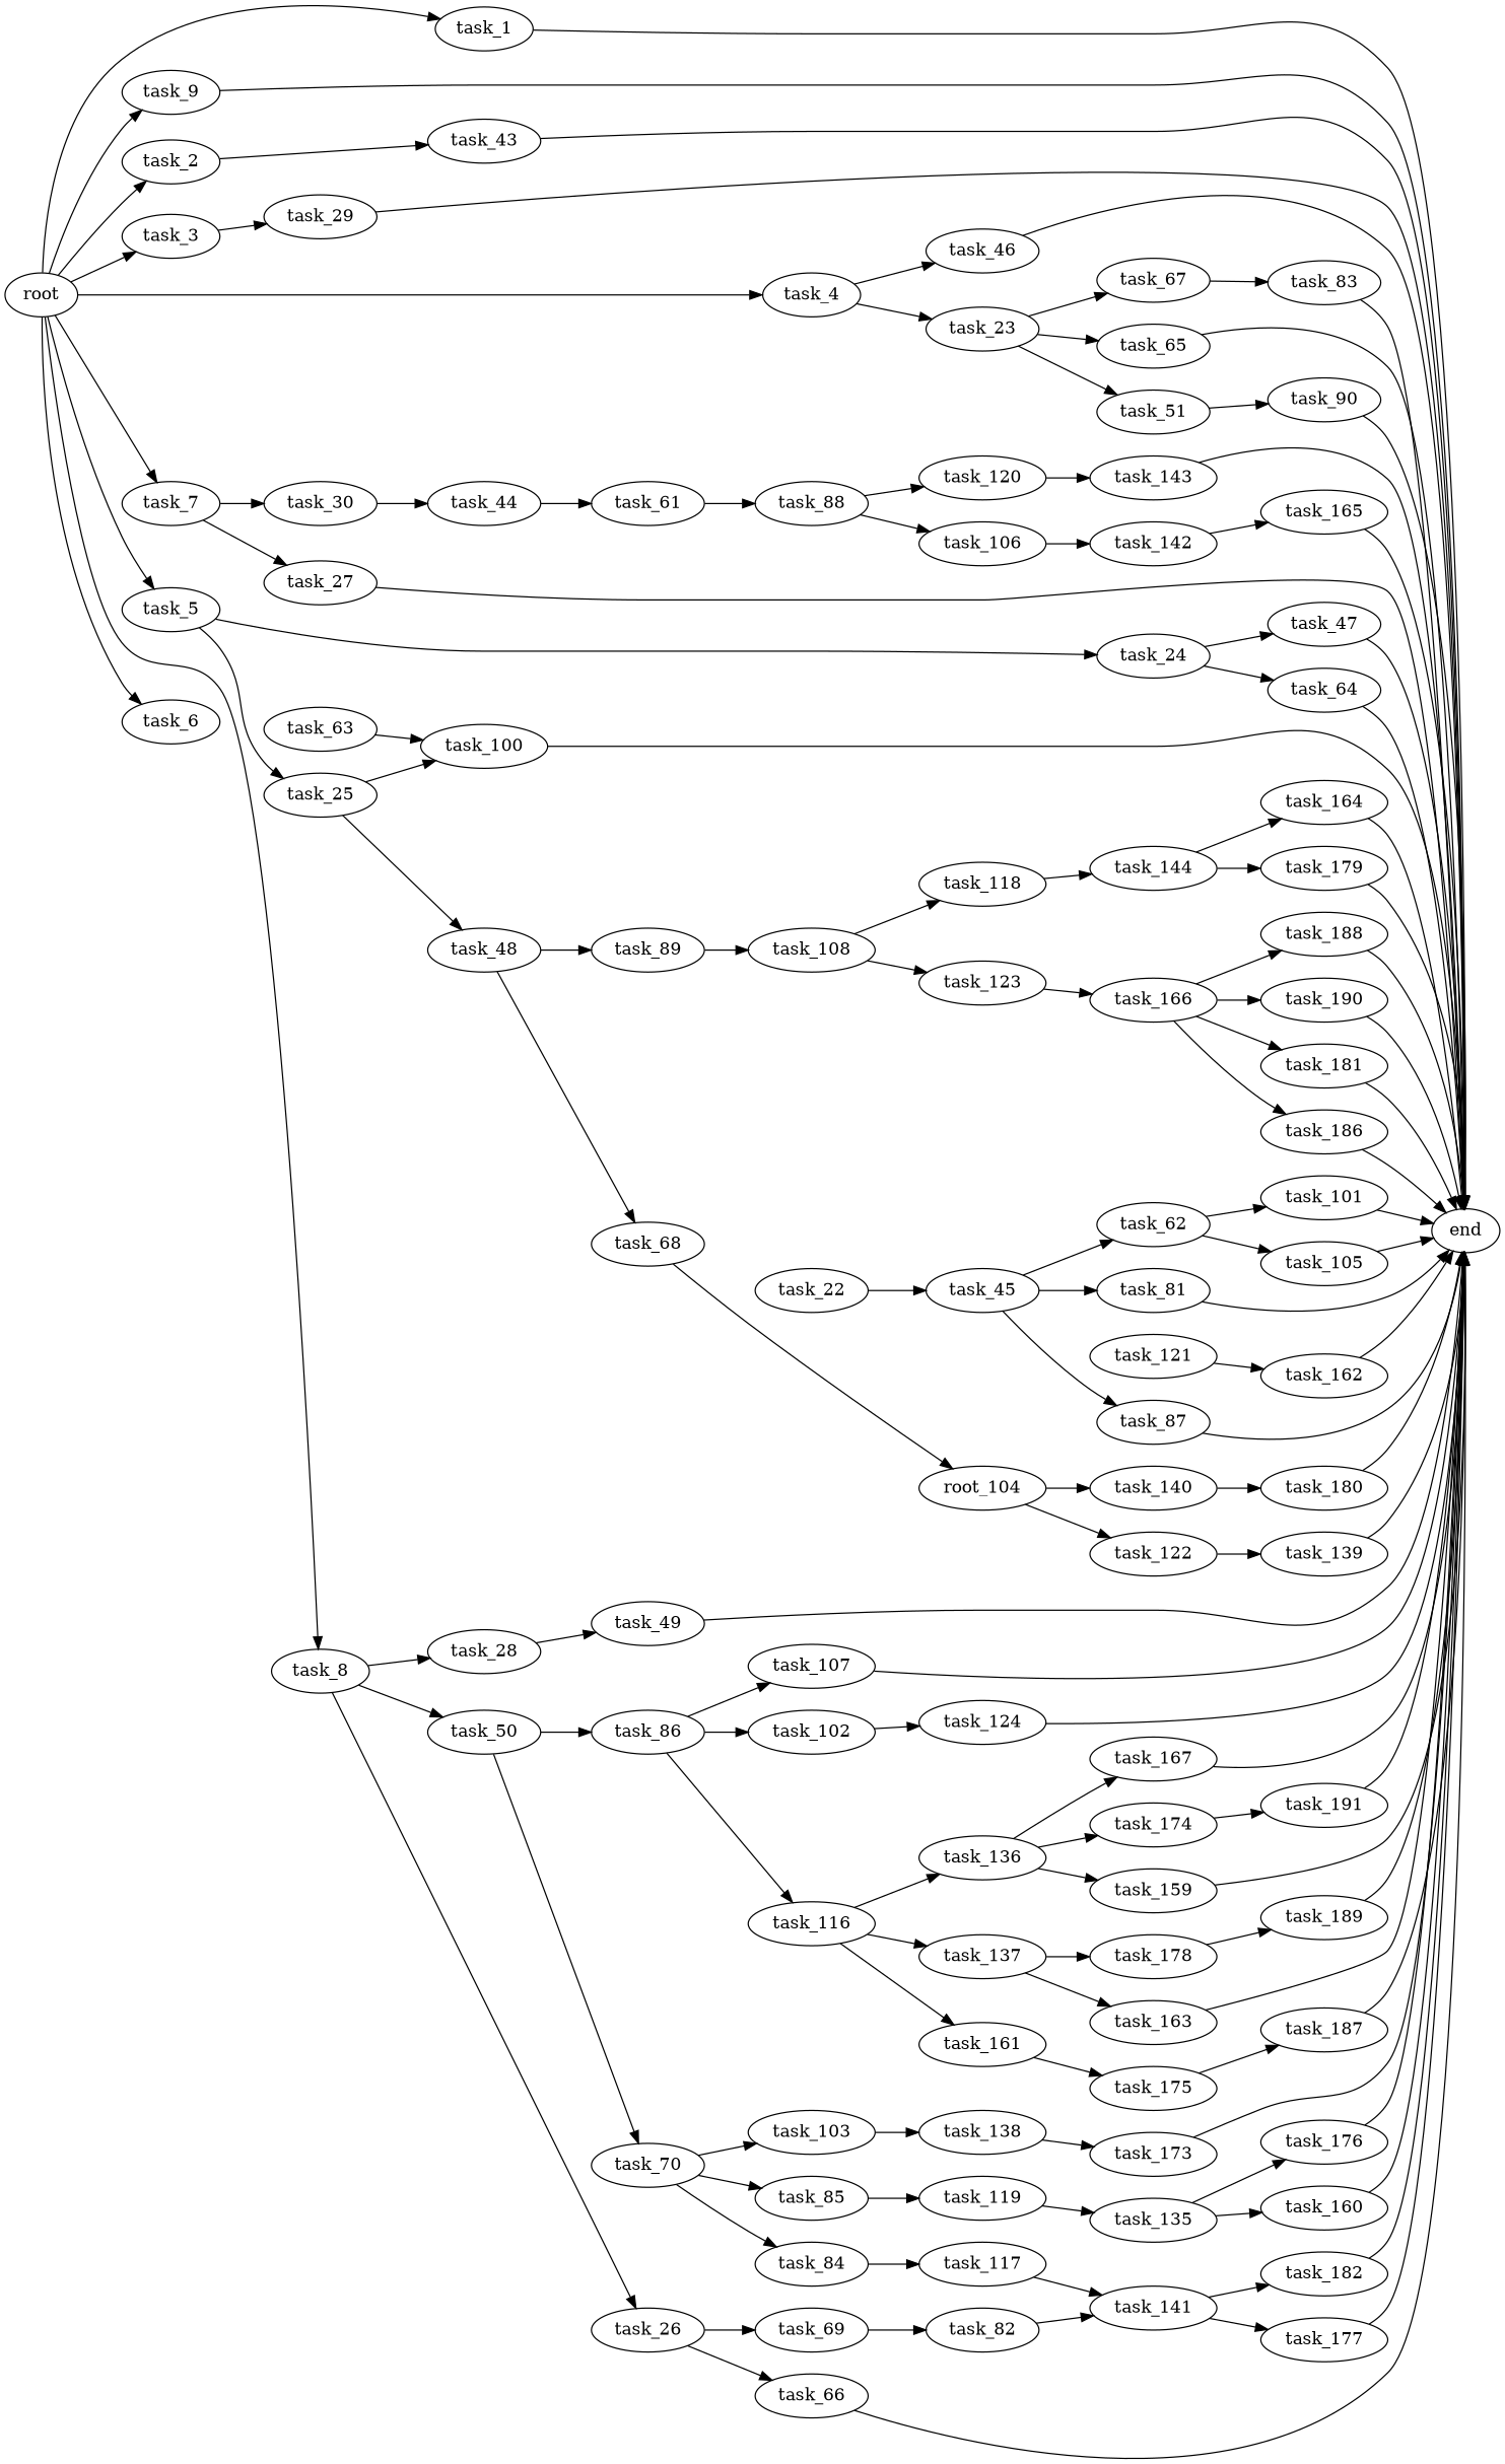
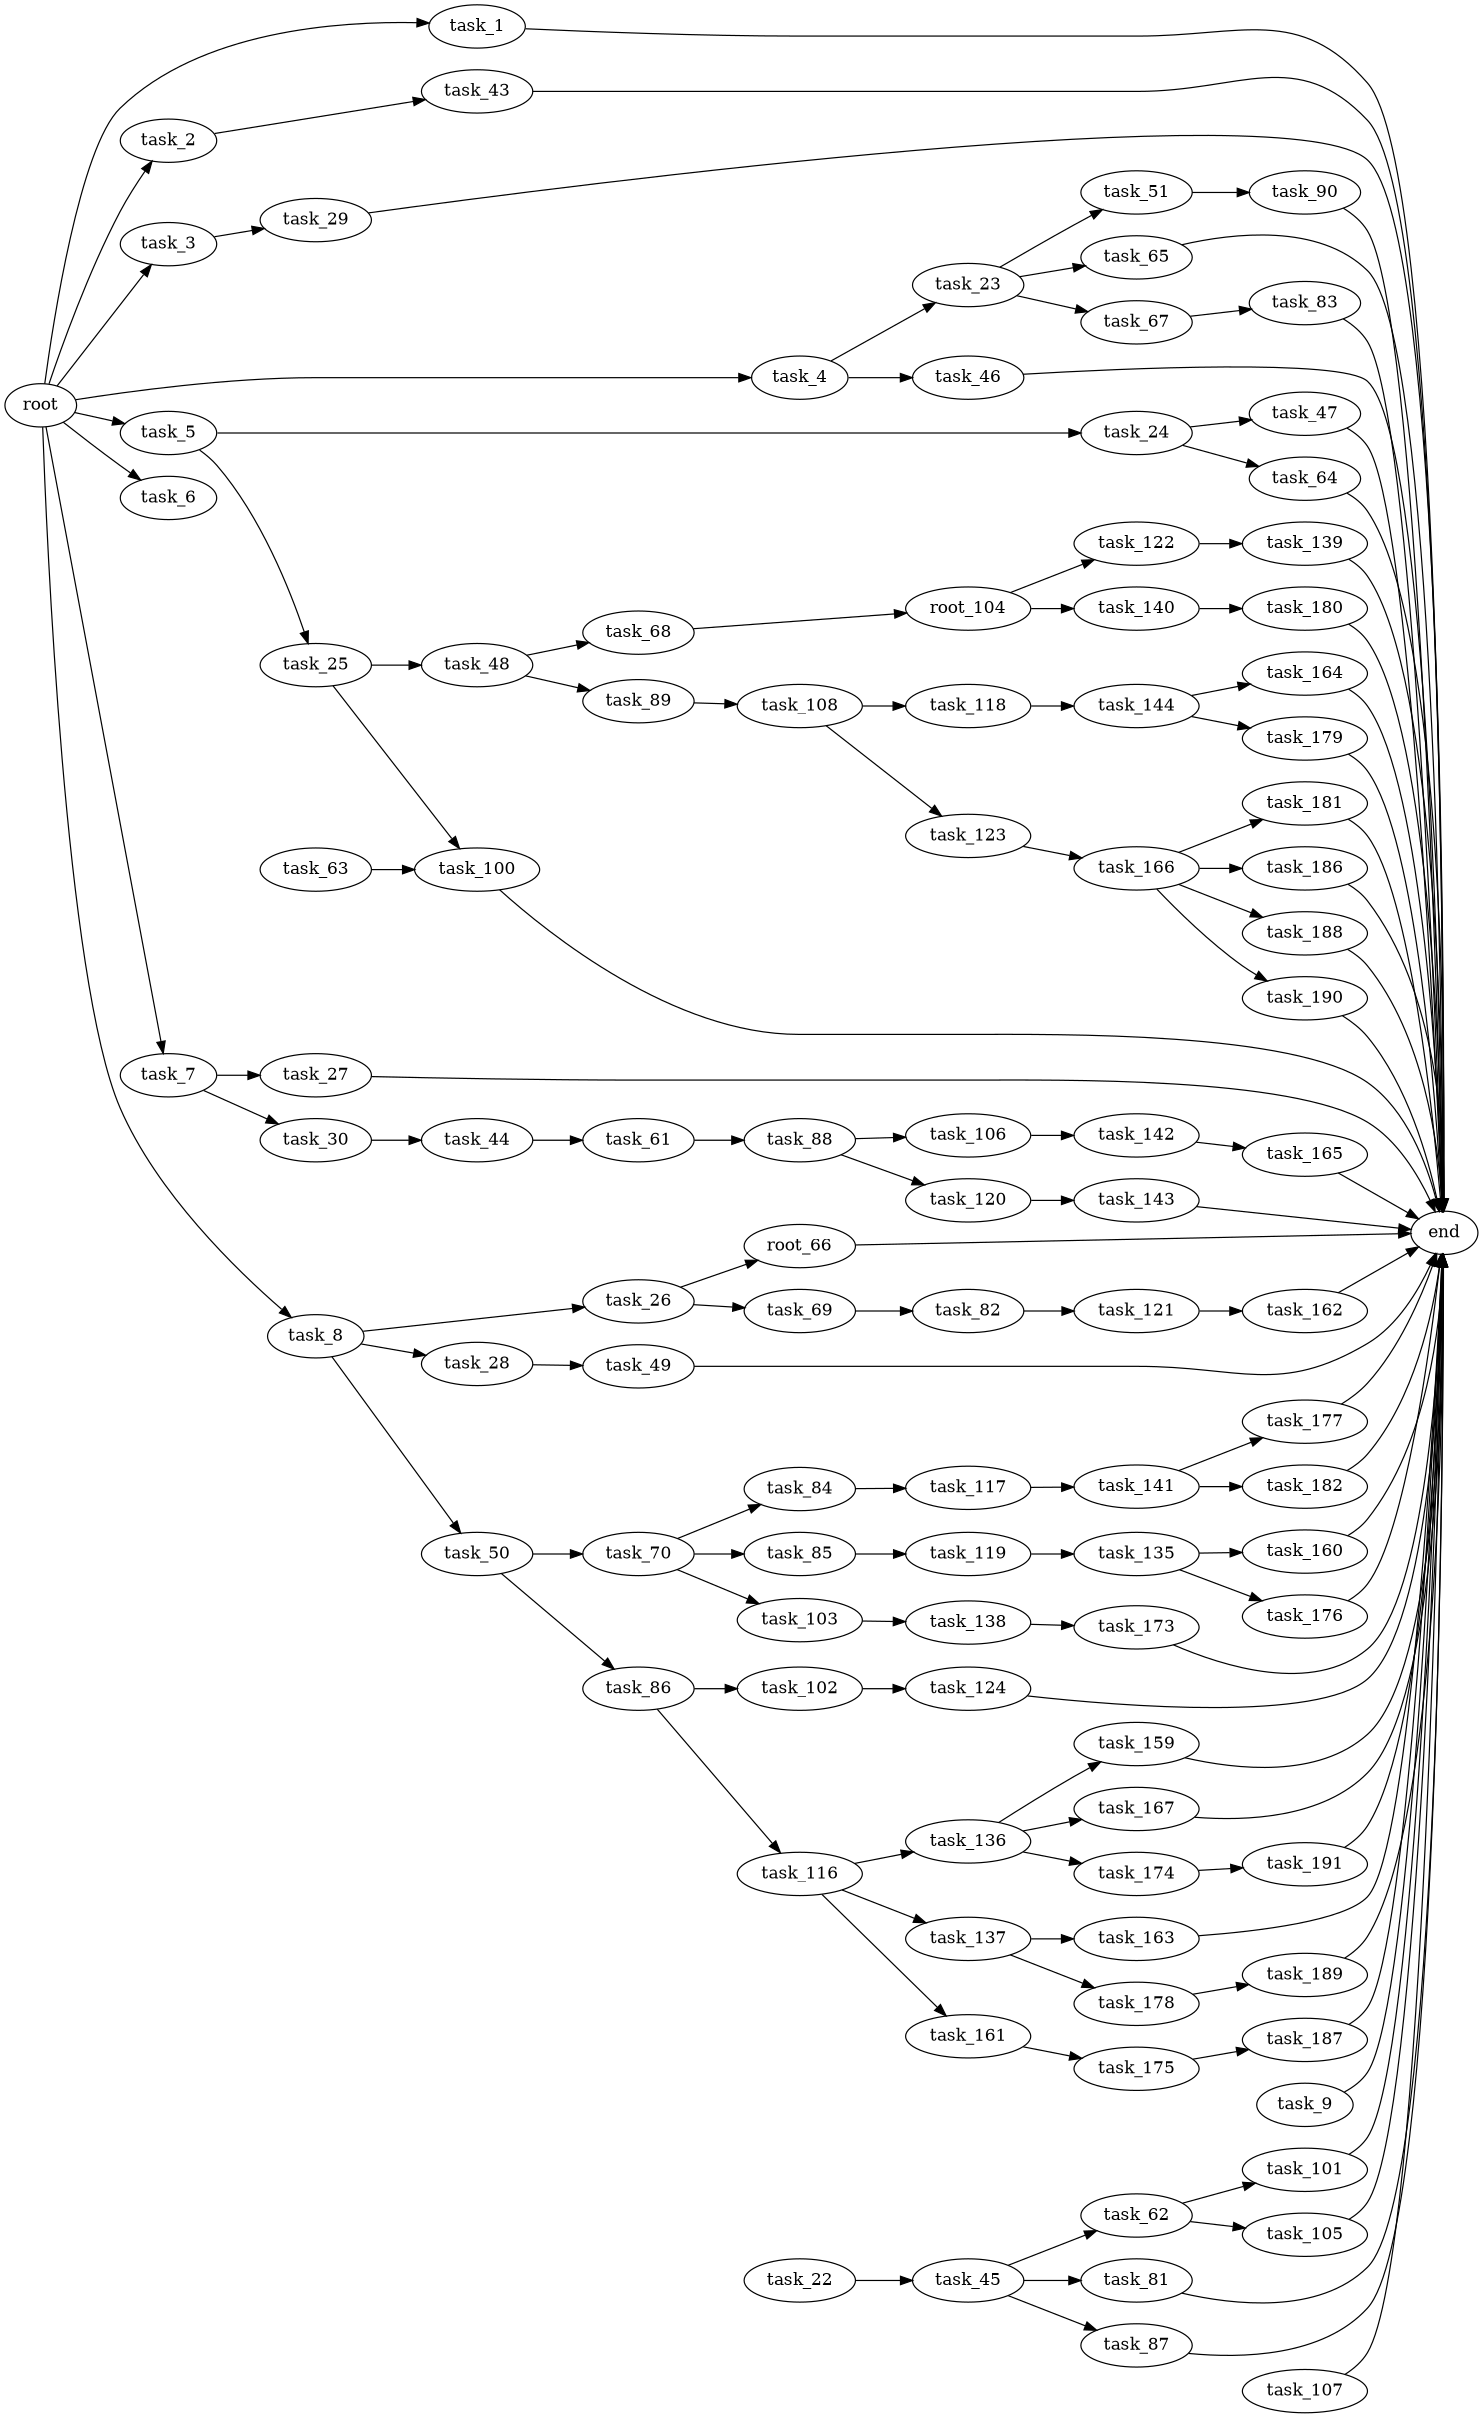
  digraph {
    rankdir=LR
    root
    task_1
    task_2
    task_3
    task_4
    task_5
    task_6
    task_7
    task_8
    task_9
    end
    task_43
    task_29
    task_23
    task_46
    task_24
    task_25
    task_27
    task_30
    task_26
    task_28
    task_50
    task_51
    task_65
    task_67
    task_47
    task_64
    task_48
    task_100
    task_22
    task_45
    task_44
-   task_66
+   task_66 [label=root_66]
    task_69
    task_49
    task_70
    task_86
    task_62
    task_81
    task_87
    task_90
    task_83
    task_68
    task_89
    task_63
    task_82
    task_61
    task_88
    task_101
    task_105
    n51 [label=root_104]
    task_108
    task_84
    task_85
    task_103
    task_102
    task_107
    task_116
    task_106
    task_120
    task_122
    task_140
    task_121
    task_117
    task_119
    task_138
    task_162
    task_141
    task_135
    task_124
    task_136
    task_137
    task_161
    task_142
    task_143
    task_118
    task_123
    task_173
    task_139
    task_180
    task_165
    task_144
    task_166
    task_159
    task_167
    task_174
    task_163
    task_178
    task_175
    task_177
    task_182
    task_164
    task_179
    task_160
    task_176
    task_181
    task_186
    task_188
    task_190
    task_191
    task_189
    task_187
    root -> task_1
    root -> task_2
    root -> task_3
    root -> task_4
    root -> task_5
    root -> task_6
    root -> task_7
    root -> task_8
-   root -> task_9
    task_1 -> end
    task_2 -> task_43
    task_3 -> task_29
    task_4 -> task_23
    task_4 -> task_46
    task_5 -> task_24
    task_5 -> task_25
    task_7 -> task_27
    task_7 -> task_30
    task_8 -> task_26
    task_8 -> task_28
    task_8 -> task_50
    task_9 -> end
    task_43 -> end
    task_29 -> end
    task_23 -> task_51
    task_23 -> task_65
    task_23 -> task_67
    task_46 -> end
    task_24 -> task_47
    task_24 -> task_64
    task_25 -> task_48
    task_25 -> task_100
    task_27 -> end
    task_30 -> task_44
    task_26 -> task_66
    task_26 -> task_69
    task_28 -> task_49
    task_50 -> task_70
    task_50 -> task_86
    task_51 -> task_90
    task_65 -> end
    task_67 -> task_83
    task_47 -> end
    task_64 -> end
    task_48 -> task_68
    task_48 -> task_89
    task_100 -> end
    task_22 -> task_45
    task_45 -> task_62
    task_45 -> task_81
    task_45 -> task_87
    task_44 -> task_61
    task_66 -> end
    task_69 -> task_82
    task_49 -> end
    task_70 -> task_84
    task_70 -> task_85
    task_70 -> task_103
    task_86 -> task_102
-   task_86 -> task_107
    task_86 -> task_116
    task_62 -> task_101
    task_62 -> task_105
    task_81 -> end
    task_87 -> end
    task_90 -> end
    task_83 -> end
    task_68 -> n51
    task_89 -> task_108
    task_63 -> task_100
-   task_82 -> task_141
+   task_82 -> task_121
    task_61 -> task_88
    task_88 -> task_106
    task_88 -> task_120
    task_101 -> end
    task_105 -> end
    n51 -> task_122
    n51 -> task_140
    task_108 -> task_118
    task_108 -> task_123
    task_84 -> task_117
    task_85 -> task_119
    task_103 -> task_138
    task_102 -> task_124
    task_107 -> end
    task_116 -> task_136
    task_116 -> task_137
    task_116 -> task_161
    task_106 -> task_142
    task_120 -> task_143
    task_122 -> task_139
    task_140 -> task_180
    task_121 -> task_162
    task_117 -> task_141
    task_119 -> task_135
    task_138 -> task_173
    task_162 -> end
    task_141 -> task_177
    task_141 -> task_182
    task_135 -> task_160
    task_135 -> task_176
    task_124 -> end
    task_136 -> task_159
    task_136 -> task_167
    task_136 -> task_174
    task_137 -> task_163
    task_137 -> task_178
    task_161 -> task_175
    task_142 -> task_165
    task_143 -> end
    task_118 -> task_144
    task_123 -> task_166
    task_173 -> end
    task_139 -> end
    task_180 -> end
    task_165 -> end
    task_144 -> task_164
    task_144 -> task_179
    task_166 -> task_181
    task_166 -> task_186
    task_166 -> task_188
    task_166 -> task_190
    task_159 -> end
    task_167 -> end
    task_174 -> task_191
    task_163 -> end
    task_178 -> task_189
    task_175 -> task_187
    task_177 -> end
    task_182 -> end
    task_164 -> end
    task_179 -> end
    task_160 -> end
    task_176 -> end
    task_181 -> end
    task_186 -> end
    task_188 -> end
    task_190 -> end
    task_191 -> end
    task_189 -> end
    task_187 -> end
  }
